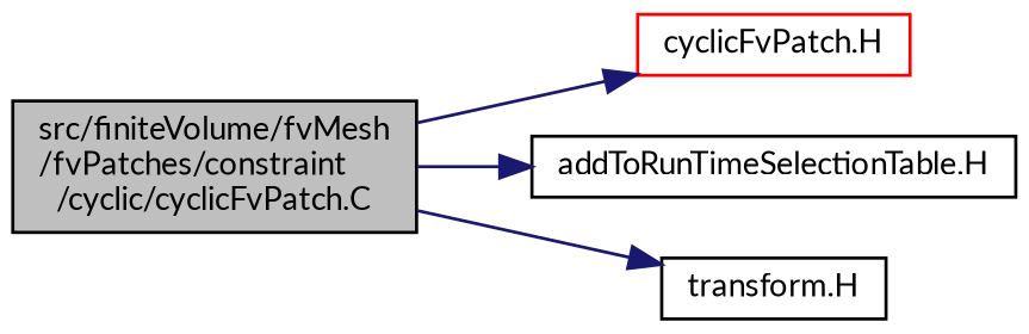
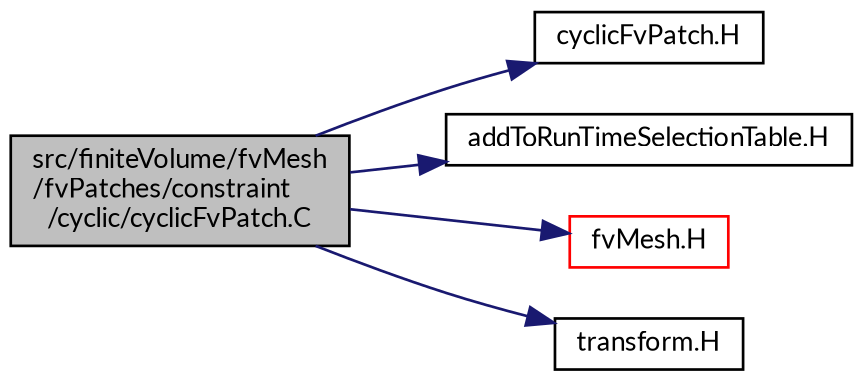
  digraph {
    fontname=Lato
    rankdir=LR
    node [color=black fontname=Lato fontsize=10 shape=record]
    edge [color=midnightblue fontname=Lato fontsize=10 labelfontname=Helvetica labelfontsize=10 style=solid]
    n1 [fillcolor=grey75 fontcolor=black height=0.2 label="src/finiteVolume/fvMesh\l/fvPatches/constraint\l/cyclic/cyclicFvPatch.C" style=filled width=0.4]
-   n2 [color=red height=0.2 label="cyclicFvPatch.H" width=0.4]
+   n2 [height=0.2 label="cyclicFvPatch.H" width=0.4]
    n3 [height=0.2 label="addToRunTimeSelectionTable.H" width=0.4]
+   n4 [color=red height=0.2 label="fvMesh.H" width=0.4]
    n5 [height=0.2 label="transform.H" width=0.4]
    n1 -> n2
    n1 -> n3
+   n1 -> n4
    n1 -> n5
  }
